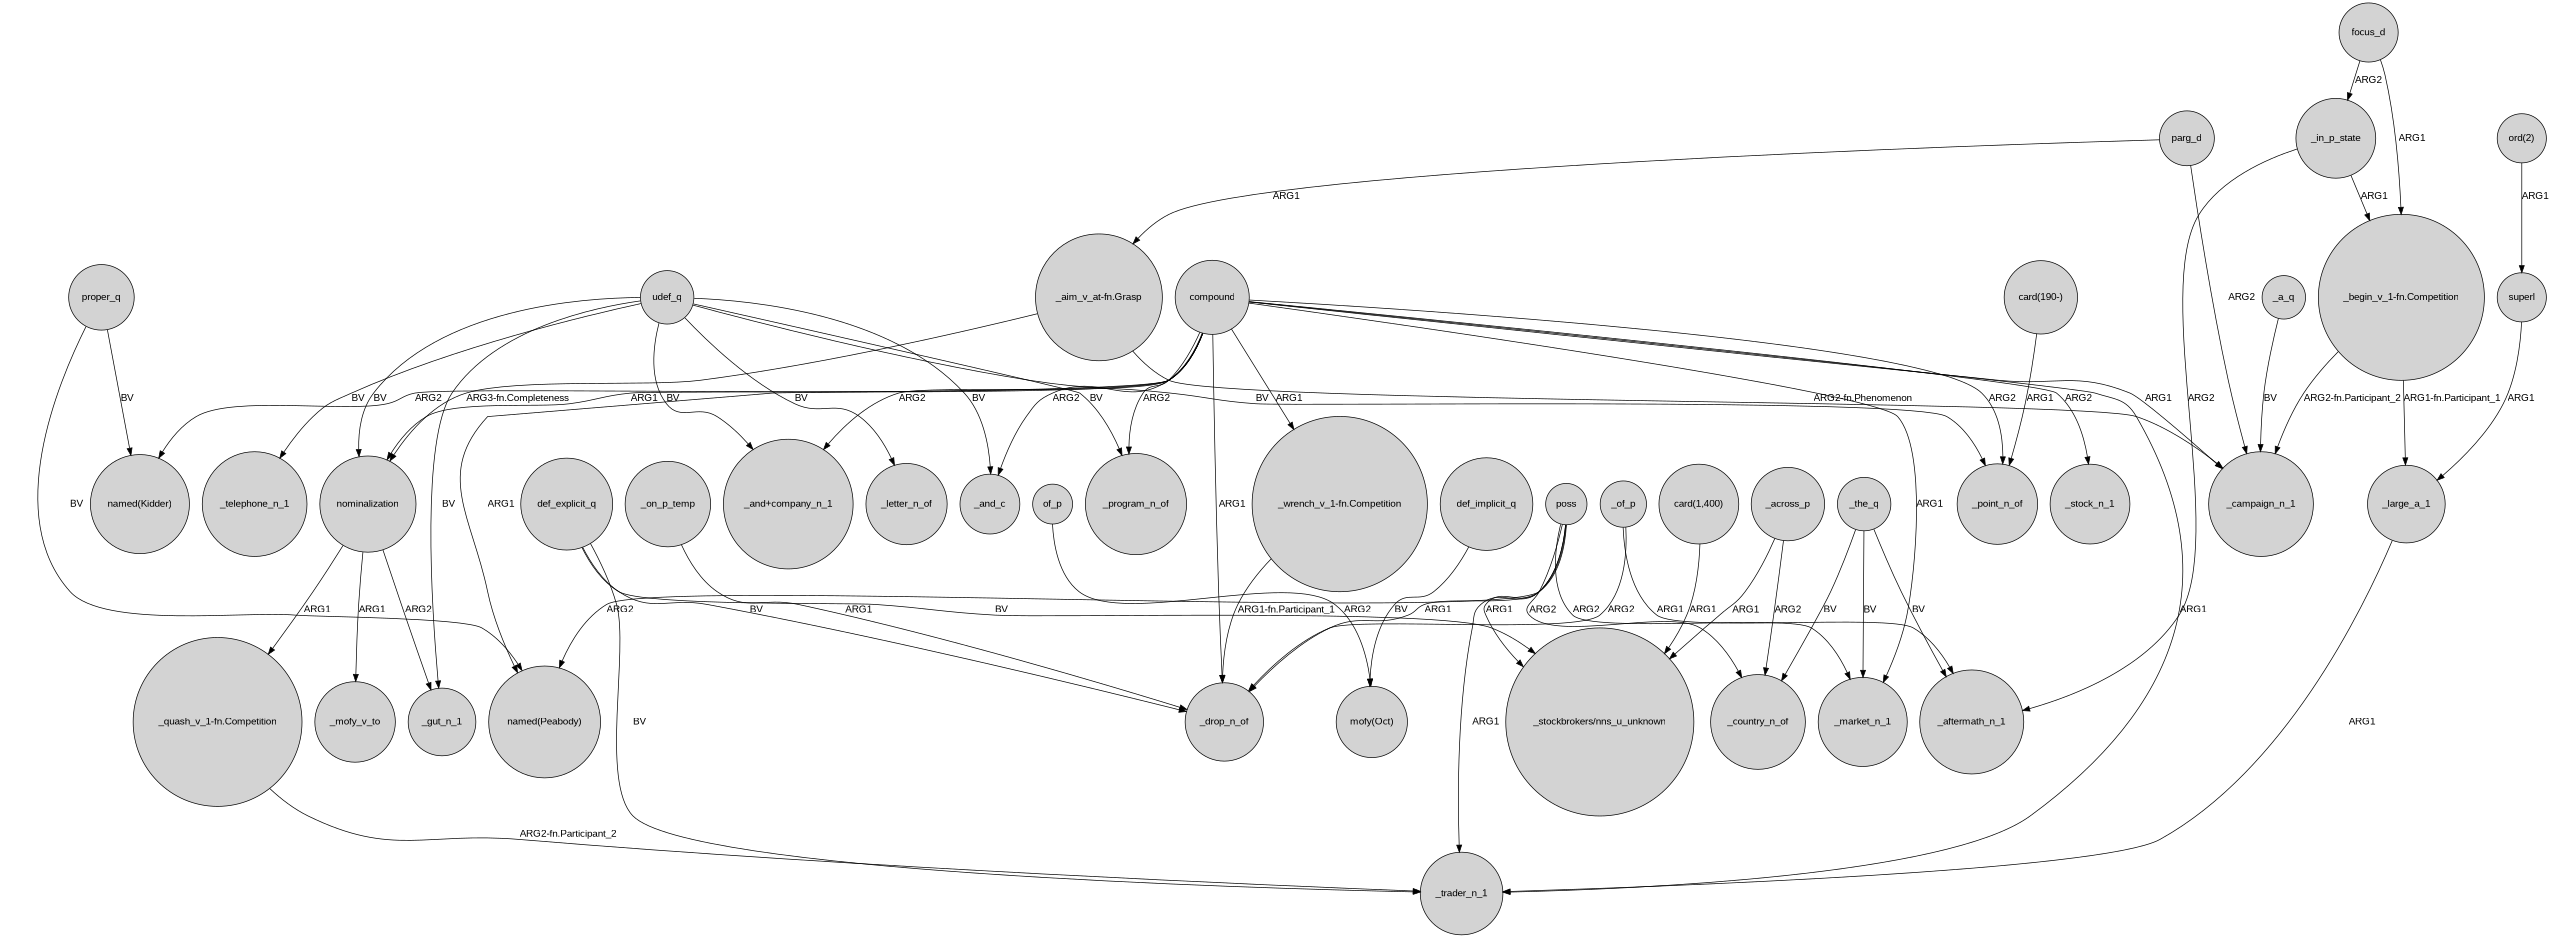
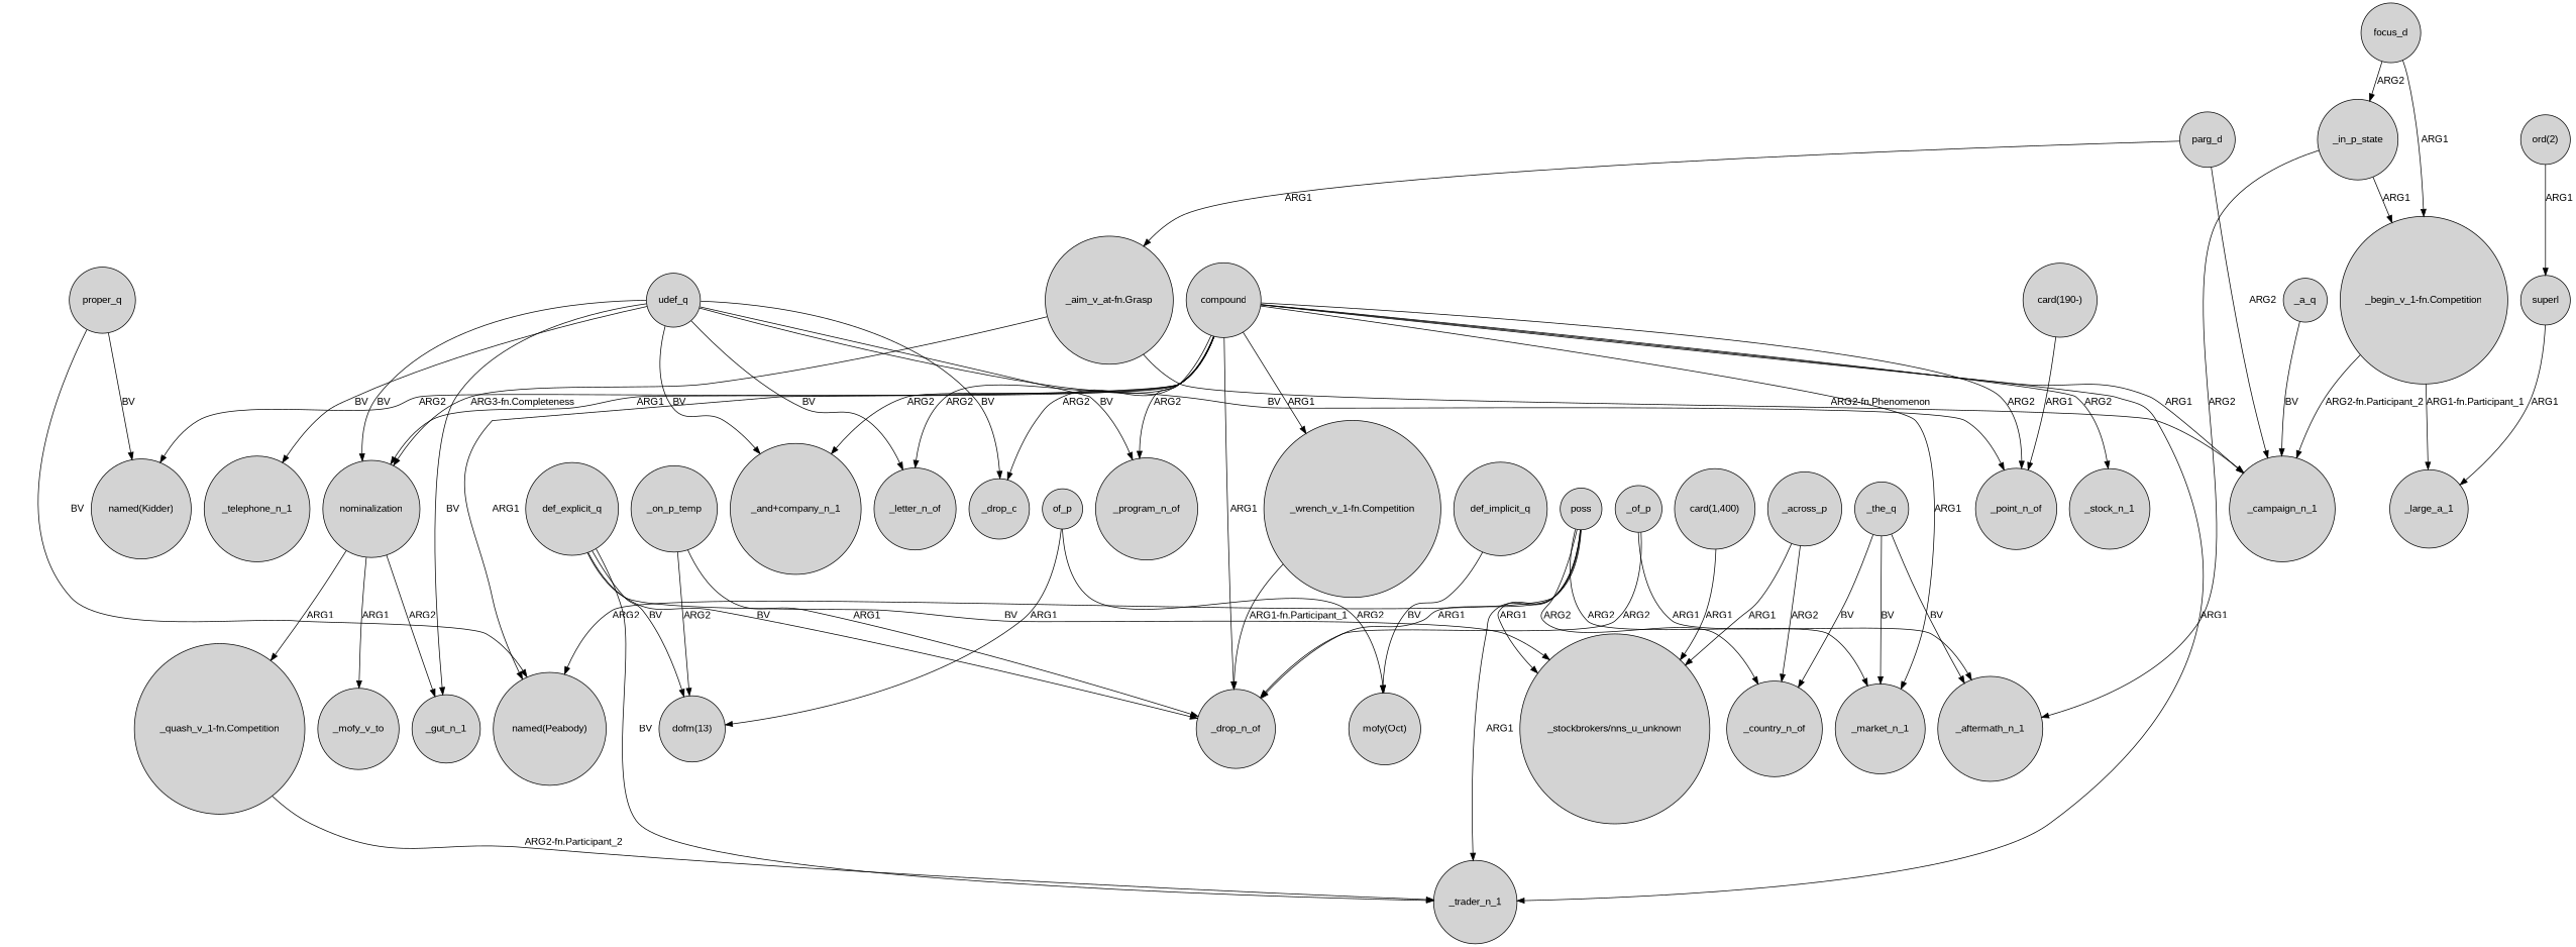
  digraph {
    fontname="Liberation Sans"
    node [fontname="Liberation Sans" shape=circle style=filled]
    edge [fontname="Liberation Sans"]
    poss
    _trader_n_1
    "named(Peabody)"
    _country_n_of
    "_stockbrokers/nns_u_unknown"
    _drop_n_of
    _market_n_1
    udef_q
    _telephone_n_1
    nominalization
    "_and+company_n_1"
    _point_n_of
    _gut_n_1
-   _and_c
+   _and_c [label=_drop_c]
    _program_n_of
    _letter_n_of
    "_quash_v_1-fn.Competition"
    n18 [label=_mofy_v_to]
    focus_d
    _in_p_state
    "_begin_v_1-fn.Competition"
    _aftermath_n_1
    _campaign_n_1
    _large_a_1
    _on_p_temp
+   "dofm(13)"
    compound
    _stock_n_1
    "named(Kidder)"
    "_wrench_v_1-fn.Competition"
    proper_q
    parg_d
    "_aim_v_at-fn.Grasp"
    of_p
    "mofy(Oct)"
    _the_q
    "card(190-)"
    def_explicit_q
    _of_p
    "card(1,400)"
    "ord(2)"
    superl
    _a_q
    def_implicit_q
    _across_p
    poss -> _trader_n_1 [label=ARG1]
    poss -> "named(Peabody)" [label=ARG2]
    poss -> _country_n_of [label=ARG2]
    poss -> "_stockbrokers/nns_u_unknown" [label=ARG1]
    poss -> _drop_n_of [label=ARG1]
    poss -> _market_n_1 [label=ARG2]
    udef_q -> _telephone_n_1 [label=BV]
    udef_q -> nominalization [label=BV]
    udef_q -> "_and+company_n_1" [label=BV]
    udef_q -> _point_n_of [label=BV]
    udef_q -> _gut_n_1 [label=BV]
    udef_q -> _and_c [label=BV]
    udef_q -> _program_n_of [label=BV]
    udef_q -> _letter_n_of [label=BV]
    nominalization -> _gut_n_1 [label=ARG2]
    nominalization -> "_quash_v_1-fn.Competition" [label=ARG1]
    nominalization -> n18 [label=ARG1]
    "_quash_v_1-fn.Competition" -> _trader_n_1 [label="ARG2-fn.Participant_2"]
    focus_d -> _in_p_state [label=ARG2]
    focus_d -> "_begin_v_1-fn.Competition" [label=ARG1]
    _in_p_state -> "_begin_v_1-fn.Competition" [label=ARG1]
    _in_p_state -> _aftermath_n_1 [label=ARG2]
    "_begin_v_1-fn.Competition" -> _campaign_n_1 [label="ARG2-fn.Participant_2"]
    "_begin_v_1-fn.Competition" -> _large_a_1 [label="ARG1-fn.Participant_1"]
-   _large_a_1 -> _trader_n_1 [label=ARG1]
    _on_p_temp -> _drop_n_of [label=ARG1]
+   _on_p_temp -> "dofm(13)" [label=ARG2]
    compound -> _trader_n_1 [label=ARG1]
    compound -> "named(Peabody)" [label=ARG1]
    compound -> _drop_n_of [label=ARG1]
    compound -> _market_n_1 [label=ARG1]
    compound -> nominalization [label=ARG1]
    compound -> "_and+company_n_1" [label=ARG2]
    compound -> _point_n_of [label=ARG2]
    compound -> _and_c [label=ARG2]
    compound -> _program_n_of [label=ARG2]
+   compound -> _letter_n_of [label=ARG2]
    compound -> _campaign_n_1 [label=ARG1]
    compound -> _stock_n_1 [label=ARG2]
    compound -> "named(Kidder)" [label=ARG2]
    compound -> "_wrench_v_1-fn.Competition" [label=ARG1]
    "_wrench_v_1-fn.Competition" -> _drop_n_of [label="ARG1-fn.Participant_1"]
    proper_q -> "named(Peabody)" [label=BV]
    proper_q -> "named(Kidder)" [label=BV]
    parg_d -> _campaign_n_1 [label=ARG2]
    parg_d -> "_aim_v_at-fn.Grasp" [label=ARG1]
    "_aim_v_at-fn.Grasp" -> nominalization [label="ARG3-fn.Completeness"]
    "_aim_v_at-fn.Grasp" -> _campaign_n_1 [label="ARG2-fn.Phenomenon"]
+   of_p -> "dofm(13)" [label=ARG1]
    of_p -> "mofy(Oct)" [label=ARG2]
    _the_q -> _country_n_of [label=BV]
    _the_q -> _market_n_1 [label=BV]
    _the_q -> _aftermath_n_1 [label=BV]
    "card(190-)" -> _point_n_of [label=ARG1]
    def_explicit_q -> _trader_n_1 [label=BV]
    def_explicit_q -> "_stockbrokers/nns_u_unknown" [label=BV]
    def_explicit_q -> _drop_n_of [label=BV]
+   def_explicit_q -> "dofm(13)" [label=BV]
    _of_p -> _drop_n_of [label=ARG2]
    _of_p -> _aftermath_n_1 [label=ARG1]
    "card(1,400)" -> "_stockbrokers/nns_u_unknown" [label=ARG1]
    "ord(2)" -> superl [label=ARG1]
    superl -> _large_a_1 [label=ARG1]
    _a_q -> _campaign_n_1 [label=BV]
    def_implicit_q -> "mofy(Oct)" [label=BV]
    _across_p -> _country_n_of [label=ARG2]
    _across_p -> "_stockbrokers/nns_u_unknown" [label=ARG1]
  }
